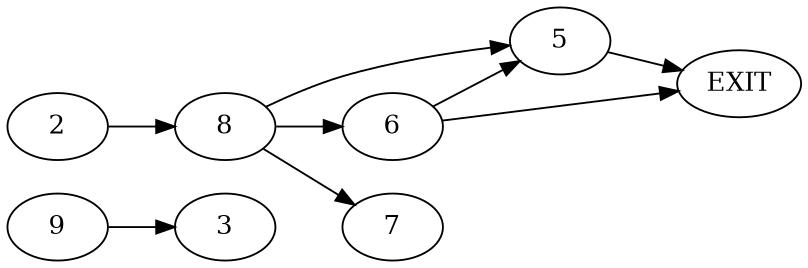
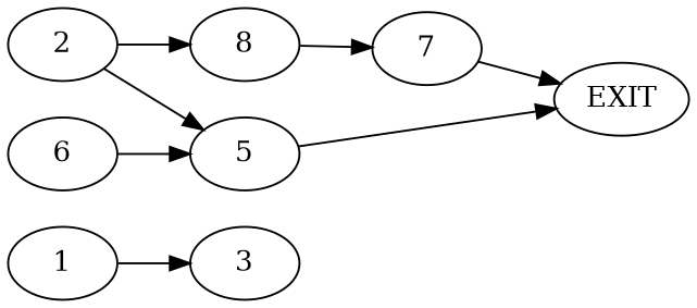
  digraph {
    rankdir=LR
-   1 [label=9]
+   1
    3
    n3 [label=EXIT]
    n4 [label=8]
    2
    5
    6
    7
    1 -> 3
-   n4 -> 6
    n4 -> 7
    2 -> n4
-   n4 -> 5
+   2 -> 5
    5 -> n3
-   6 -> n3
+   7 -> n3
    6 -> 5
  }
